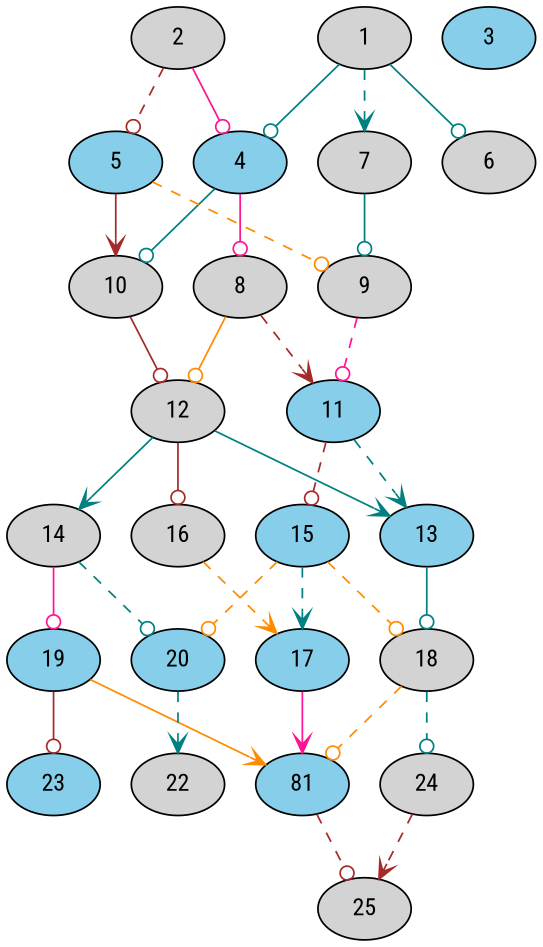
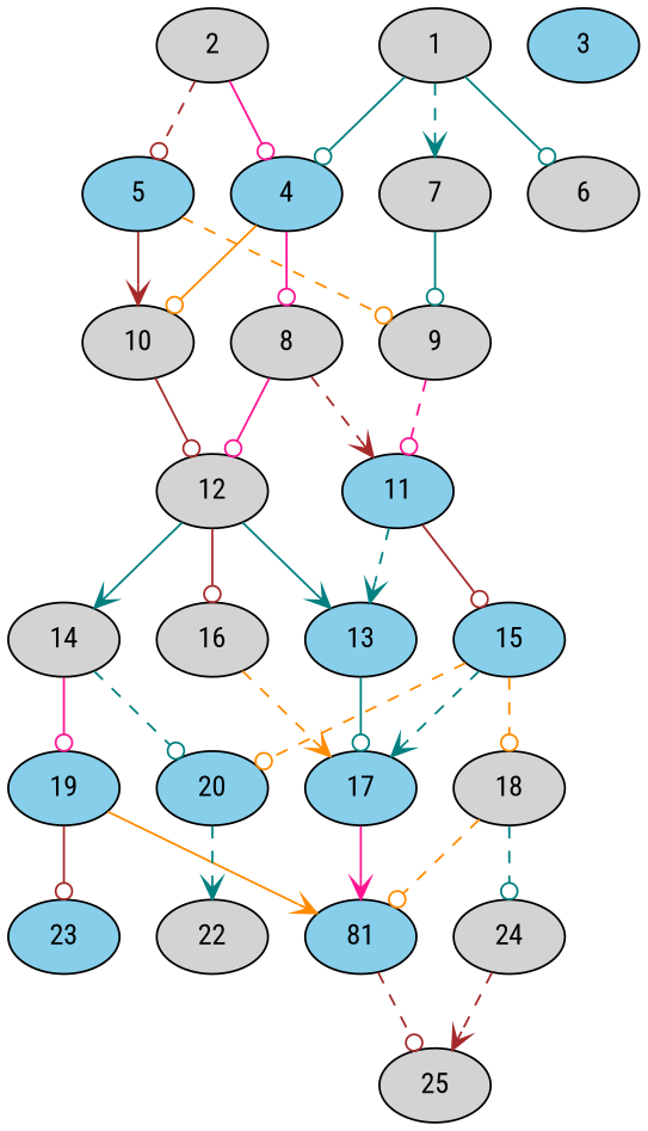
  digraph {
    fontname="Roboto Condensed"
    node [alpha=0.12 fillcolor=lightgrey fontname="Roboto Condensed" style=filled]
    edge [arrowhead=odot color=teal fontname="Roboto Condensed" style=solid]
    1 [alpha=0.07 expect_size=13817856]
    4 [alpha=0.05 expect_size=31372288 fillcolor=skyblue]
    6 [alpha=0.14 expect_size=22193152]
    7 [expect_size=41265152]
    8 [alpha=0.18 expect_size=18600960]
    10 [expect_size=22341632]
    9 [alpha=0.19 expect_size=42218496]
    11 [alpha=0.16 expect_size=20520960 fillcolor=skyblue]
    12 [alpha=0.00 expect_size=36337664]
    2 [alpha=0.03 expect_size=6413312]
    5 [alpha=0.02 expect_size=42861568 fillcolor=skyblue]
    3 [alpha=0.03 expect_size=18324480 fillcolor=skyblue]
    13 [alpha=0.15 expect_size=42601472 fillcolor=skyblue]
    15 [expect_size=15626240 fillcolor=skyblue]
    14 [alpha=0.19 expect_size=50054144]
    16 [alpha=0.03 expect_size=20950016]
    17 [alpha=0.09 expect_size=5840896 fillcolor=skyblue]
    19 [alpha=0.19 expect_size=28709888 fillcolor=skyblue]
    20 [alpha=0.17 expect_size=25829376 fillcolor=skyblue]
    18 [alpha=0.11 expect_size=34192384]
    n21 [alpha=0.18 expect_size=7754752 fillcolor=skyblue label=81]
    23 [alpha=0.08 expect_size=45184000 fillcolor=skyblue]
    22 [alpha=0.01 expect_size=44348416]
    24 [alpha=0.07 expect_size=32314368]
    25 [alpha=0.02 expect_size=30567424]
    1 -> 4
    1 -> 6
    1 -> 7 [arrowhead=vee style=dashed]
    4 -> 8 [color=deeppink]
-   4 -> 10
+   4 -> 10 [color=darkorange]
    7 -> 9
    8 -> 11 [arrowhead=vee color=brown style=dashed]
-   8 -> 12 [color=darkorange]
+   8 -> 12 [color=deeppink]
    10 -> 12 [color=brown]
    9 -> 11 [color=deeppink style=dashed]
    11 -> 13 [arrowhead=vee style=dashed]
-   11 -> 15 [color=brown style=dashed]
+   11 -> 15 [color=brown]
    12 -> 13 [arrowhead=vee]
    12 -> 14 [arrowhead=vee]
    12 -> 16 [color=brown]
    2 -> 4 [color=deeppink]
    2 -> 5 [color=brown style=dashed]
    5 -> 10 [arrowhead=vee color=brown]
    5 -> 9 [color=darkorange style=dashed]
-   13 -> 18
+   13 -> 17
    15 -> 17 [arrowhead=vee style=dashed]
    15 -> 20 [color=darkorange style=dashed]
    15 -> 18 [color=darkorange style=dashed]
    14 -> 19 [color=deeppink]
    14 -> 20 [style=dashed]
    16 -> 17 [arrowhead=vee color=darkorange style=dashed]
    17 -> n21 [arrowhead=vee color=deeppink]
    19 -> n21 [arrowhead=vee color=darkorange]
    19 -> 23 [color=brown]
    20 -> 22 [arrowhead=vee style=dashed]
    18 -> n21 [color=darkorange style=dashed]
    18 -> 24 [style=dashed]
    n21 -> 25 [color=brown style=dashed]
    24 -> 25 [arrowhead=vee color=brown style=dashed]
  }
